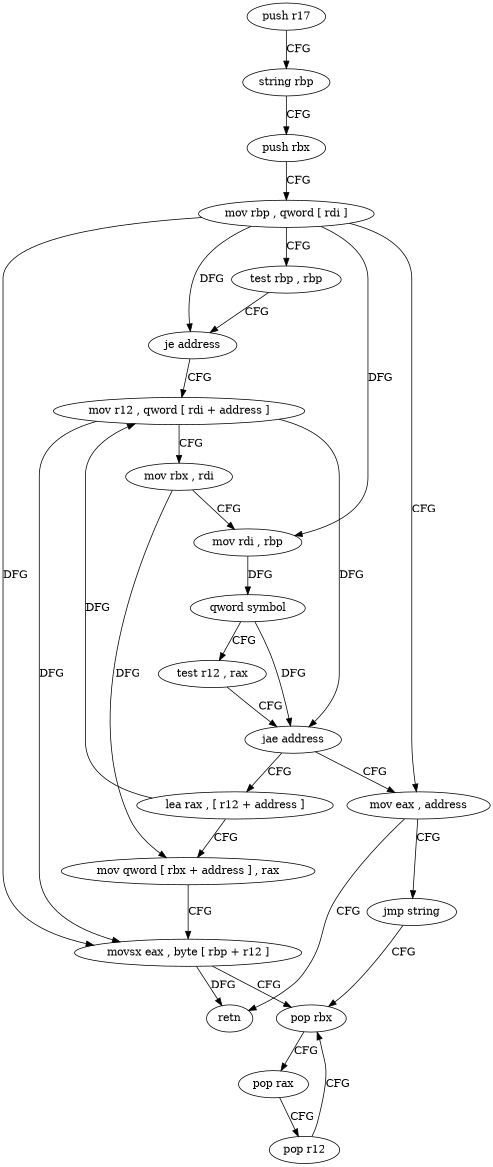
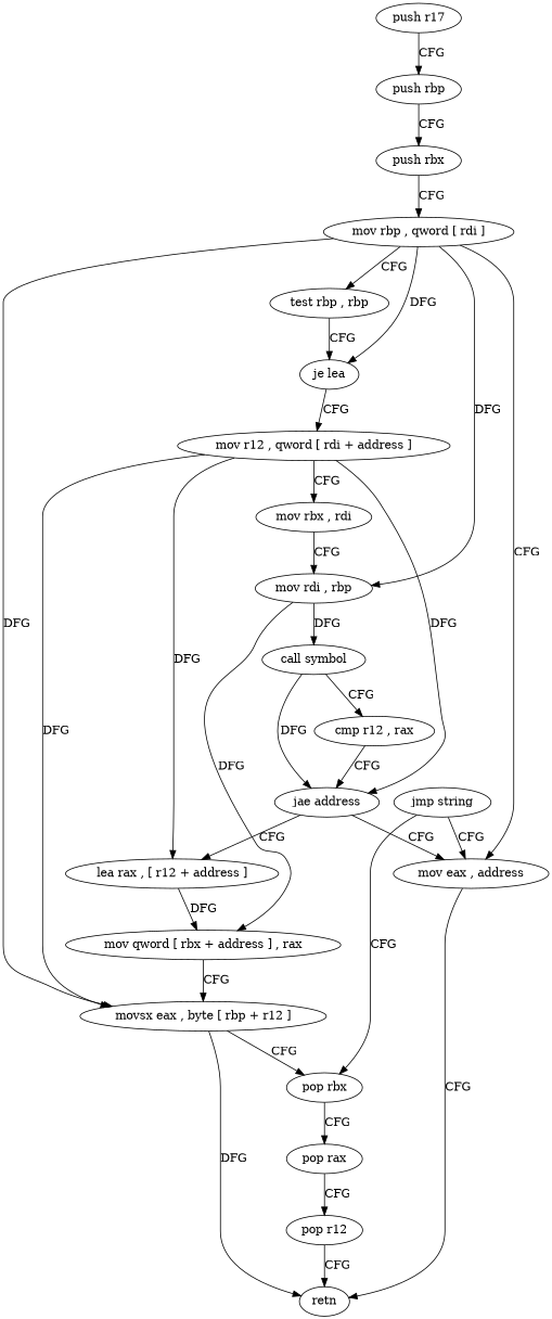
  digraph {
    n1 [label="push r17"]
-   n2 [label="string rbp"]
+   n2 [label="push rbp"]
    n3 [label="push rbx"]
    n4 [label="mov rbp , qword [ rdi ]"]
    n5 [label="test rbp , rbp"]
-   n6 [label="je address"]
+   n6 [label="je lea"]
    n7 [label="mov rdi , rbp"]
    n8 [label="movsx eax , byte [ rbp + r12 ]"]
    n9 [label="mov eax , address"]
    n10 [label="mov r12 , qword [ rdi + address ]"]
-   n11 [label="qword symbol"]
+   n11 [label="call symbol"]
    n12 [label=retn]
    n13 [label="pop rbx"]
    n14 [label="jmp string"]
    n15 [label="mov rbx , rdi"]
    n16 [label="jae address"]
    n17 [label="lea rax , [ r12 + address ]"]
    n18 [label="mov qword [ rbx + address ] , rax"]
    n19 [label="pop rax"]
    n20 [label="pop r12"]
-   n21 [label="test r12 , rax"]
+   n21 [label="cmp r12 , rax"]
    n1 -> n2 [label=CFG]
    n2 -> n3 [label=CFG]
    n3 -> n4 [label=CFG]
    n4 -> n5 [label=CFG]
    n4 -> n6 [label=DFG]
    n4 -> n7 [label=DFG]
    n4 -> n8 [label=DFG]
    n4 -> n9 [label=CFG]
    n5 -> n6 [label=CFG]
    n6 -> n10 [label=CFG]
    n7 -> n11 [label=DFG]
    n8 -> n12 [label=DFG]
    n8 -> n13 [label=CFG]
    n9 -> n12 [label=CFG]
-   n9 -> n14 [label=CFG]
+   n14 -> n9 [label=CFG]
    n10 -> n8 [label=DFG]
    n10 -> n15 [label=CFG]
    n10 -> n16 [label=DFG]
-   n17 -> n10 [label=DFG]
+   n10 -> n17 [label=DFG]
    n11 -> n16 [label=DFG]
    n11 -> n21 [label=CFG]
    n13 -> n19 [label=CFG]
    n14 -> n13 [label=CFG]
    n15 -> n7 [label=CFG]
-   n15 -> n18 [label=DFG]
+   n7 -> n18 [label=DFG]
    n16 -> n9 [label=CFG]
    n16 -> n17 [label=CFG]
-   n17 -> n18 [label=CFG]
+   n17 -> n18 [label=DFG]
    n18 -> n8 [label=CFG]
    n19 -> n20 [label=CFG]
-   n20 -> n13 [label=CFG]
+   n20 -> n12 [label=CFG]
    n21 -> n16 [label=CFG]
  }
